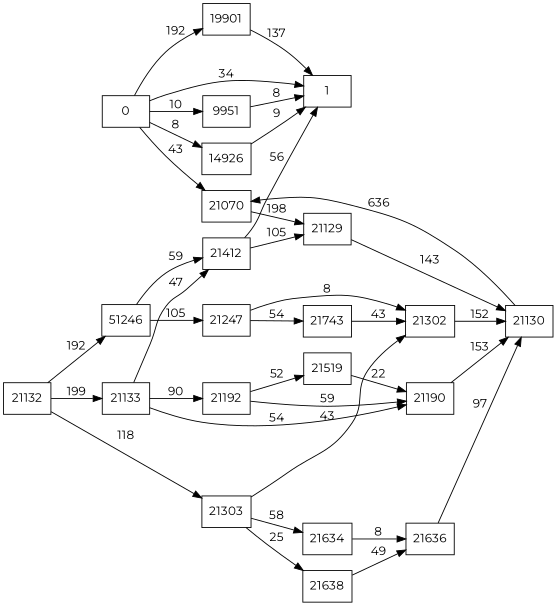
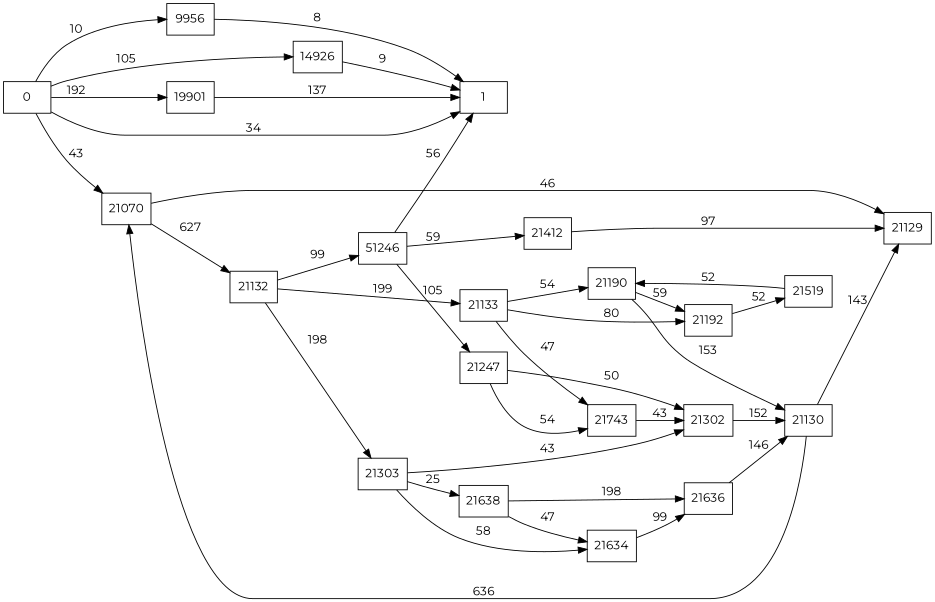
  digraph {
    fontname=Montserrat
    rankdir=LR
    node [fontname=Montserrat shape=rectangle]
    edge [fontname=Montserrat]
-   9951
+   9951 [label=9956]
    1
    14926
    19901
    21070
    21129
    21132
    21130
    21133
    n10 [label=51246]
    21303
    21190
    21192
    21412
    21247
    21302
    21634
    21638
    21519
    21743
    21636
    0
    9951 -> 1 [label=8]
    14926 -> 1 [label=9]
    19901 -> 1 [label=137]
-   21070 -> 21129 [label=198]
-   21129 -> 21130 [label=143]
+   21070 -> 21129 [label=46]
+   21070 -> 21132 [label=627]
+   21130 -> 21129 [label=143]
    21132 -> 21133 [label=199]
-   21132 -> n10 [label=192]
-   21132 -> 21303 [label=118]
+   21132 -> n10 [label=99]
+   21132 -> 21303 [label=198]
    21130 -> 21070 [label=636]
    21133 -> 21190 [label=54]
-   21133 -> 21192 [label=90]
-   21133 -> 21412 [label=47]
-   21412 -> 1 [label=56]
+   21133 -> 21192 [label=80]
+   21133 -> 21743 [label=47]
+   n10 -> 1 [label=56]
    n10 -> 21412 [label=59]
    n10 -> 21247 [label=105]
    21303 -> 21302 [label=43]
    21303 -> 21634 [label=58]
    21303 -> 21638 [label=25]
    21190 -> 21130 [label=153]
-   21192 -> 21190 [label=59]
+   21190 -> 21192 [label=59]
    21192 -> 21519 [label=52]
-   21412 -> 21129 [label=105]
-   21247 -> 21302 [label=8]
+   21412 -> 21129 [label=97]
+   21247 -> 21302 [label=50]
    21247 -> 21743 [label=54]
    21302 -> 21130 [label=152]
-   21634 -> 21636 [label=8]
-   21638 -> 21636 [label=49]
-   21519 -> 21190 [label=22]
+   21634 -> 21636 [label=99]
+   21638 -> 21634 [label=47]
+   21638 -> 21636 [label=198]
+   21519 -> 21190 [label=52]
    21743 -> 21302 [label=43]
-   21636 -> 21130 [label=97]
+   21636 -> 21130 [label=146]
    0 -> 9951 [label=10]
    0 -> 1 [label=34]
-   0 -> 14926 [label=8]
+   0 -> 14926 [label=105]
    0 -> 19901 [label=192]
    0 -> 21070 [label=43]
  }
